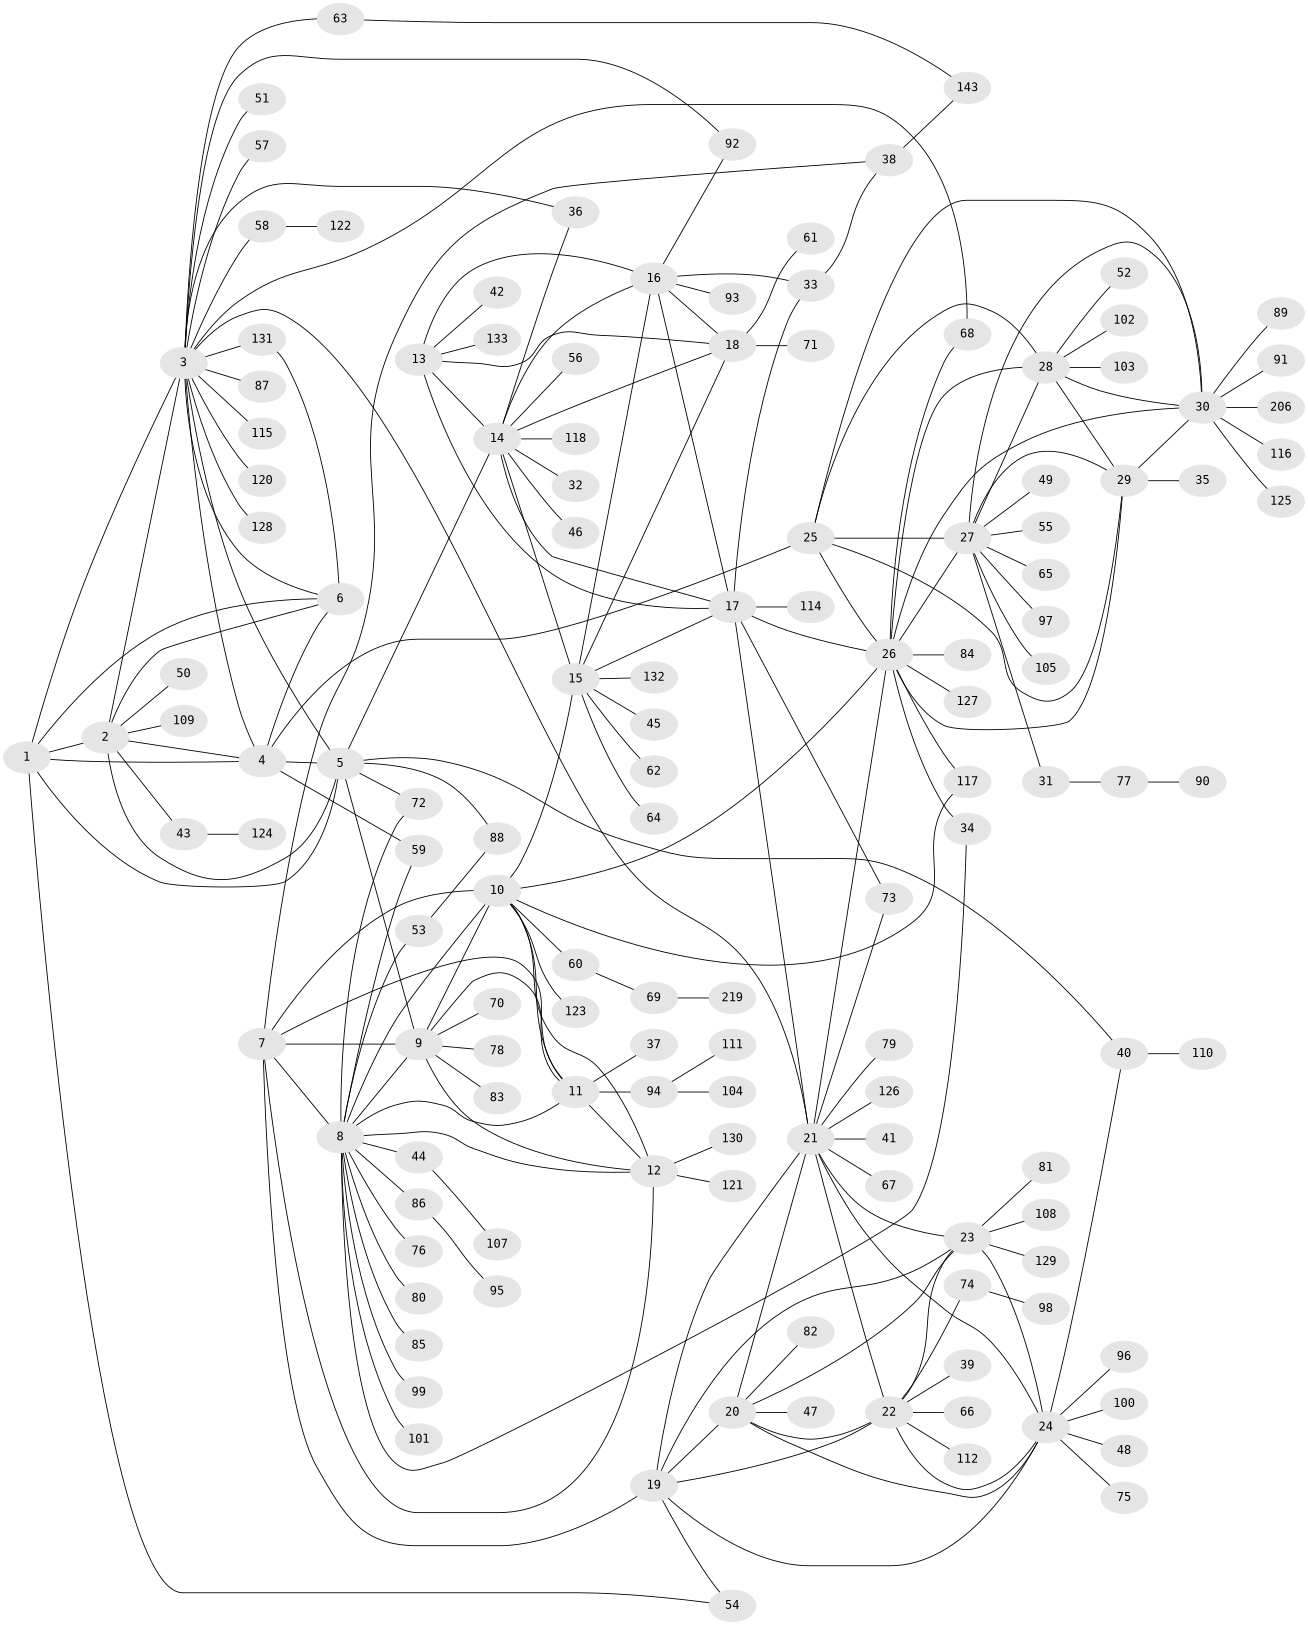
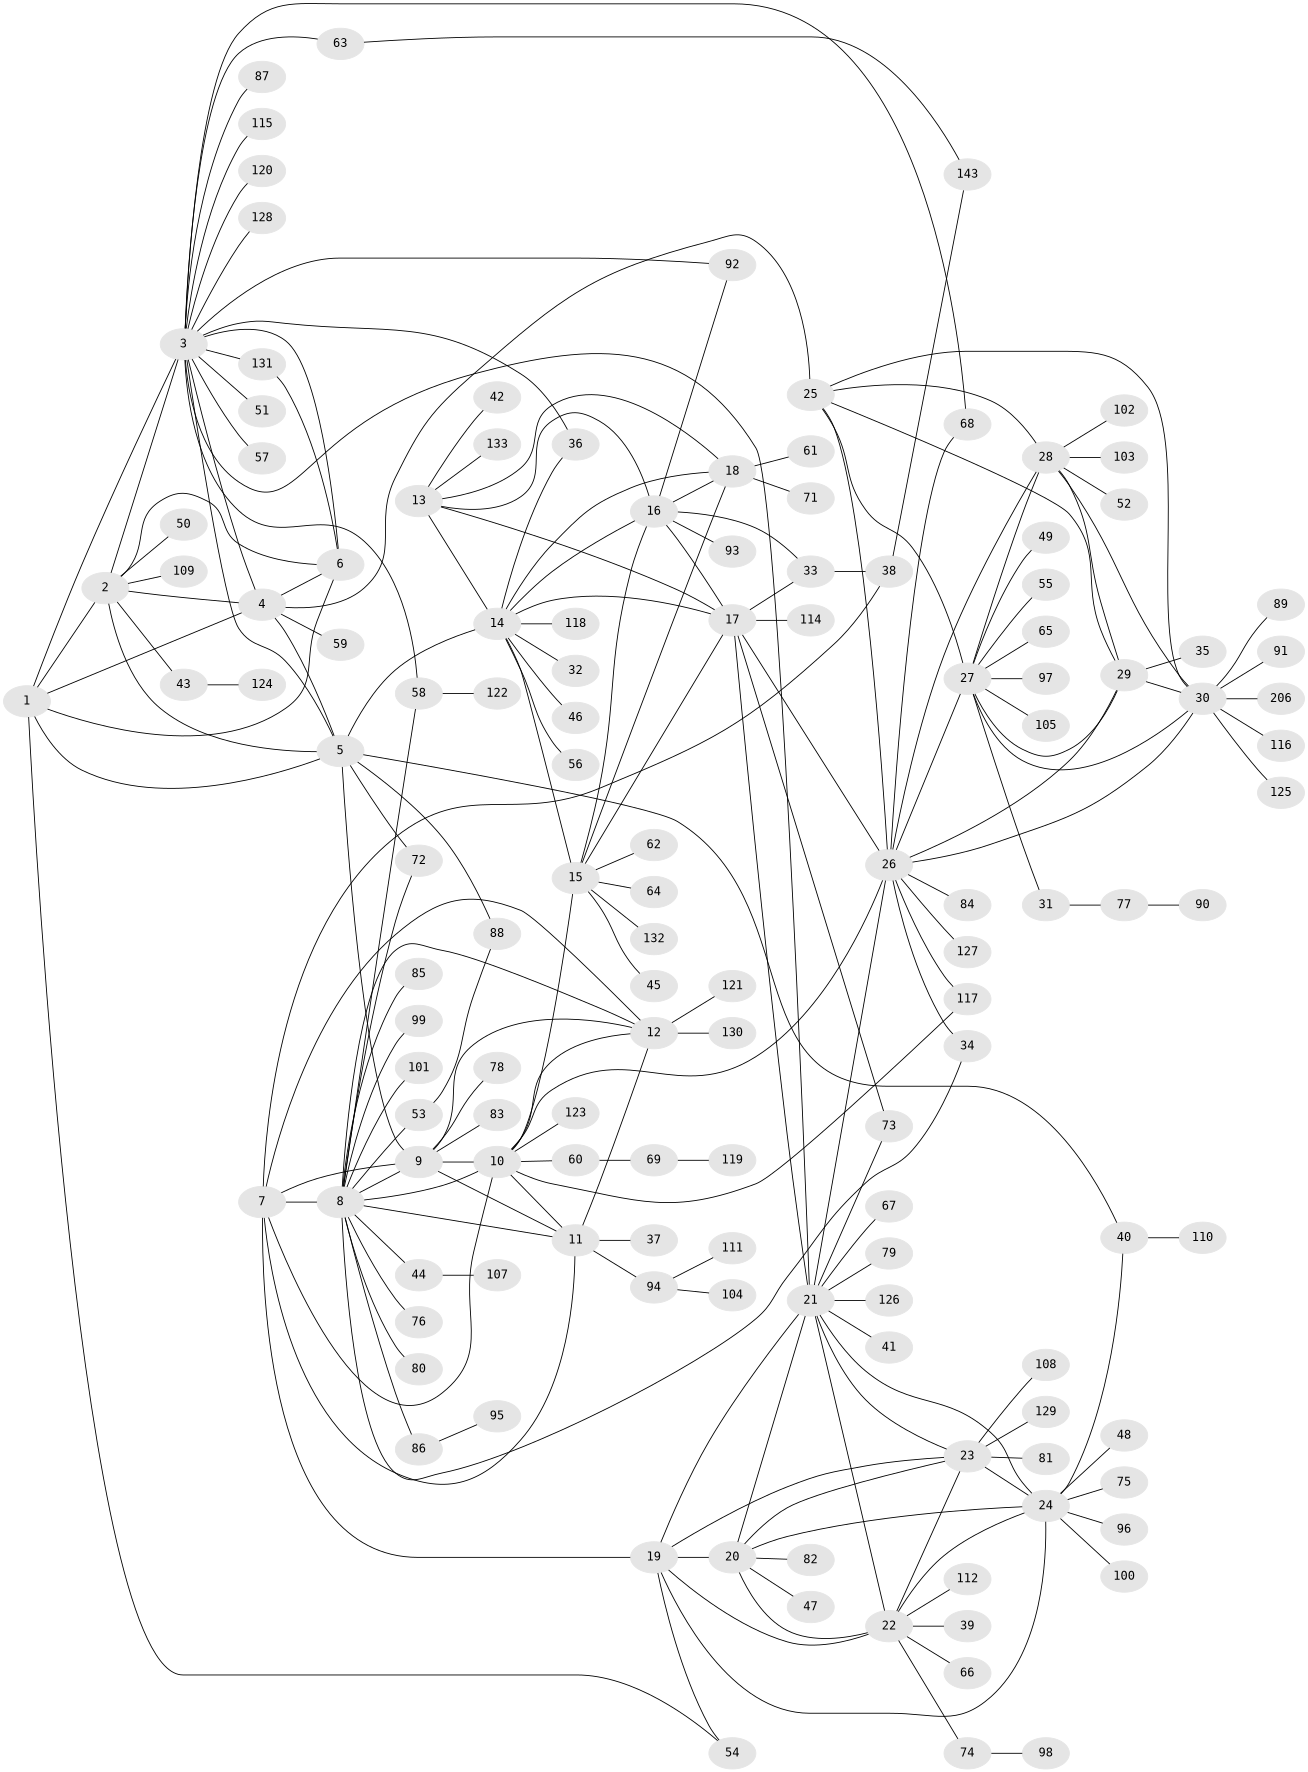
  graph {
    fontname="DejaVu Sans Mono"
    rankdir=LR
    node [color=gray90 fontname="DejaVu Sans Mono" style=filled]
    edge [fontname="DejaVu Sans Mono"]
    1
    2
    3
    4
    5
    6
    54
    43
    50
    109
    21
    36
    51
    57
    58
    63
    68
    87
    92
    115
    120
    128
    131
    25
    59
    9
    14
    40
    72
    88
    124
    26
    73
    22
    23
    24
    41
    67
    79
    126
    122
    n42 [label=143]
    27
    28
    29
    30
    10
    11
    12
-   70
    78
    83
    15
    16
    17
    18
    32
    46
    56
    118
    110
    7
    8
    19
    38
    34
    44
    53
    76
    80
    85
    86
    99
    101
    60
    117
    123
    37
    94
    121
    130
    20
    107
    95
    45
    62
    64
    132
    84
    127
    69
    104
    111
    13
    42
    133
    33
    93
    114
    61
    71
    47
    82
    39
    66
    74
    112
    81
    108
    129
    48
    75
    96
    100
    98
    31
    49
    55
    65
    97
    105
    52
    102
    103
    35
    89
    91
    n128 [label=206]
    116
    125
    77
    90
-   119 [label=219]
+   119
    1 -- 2
    1 -- 3
    1 -- 4
    1 -- 5
    1 -- 6
    1 -- 54
    2 -- 3
    2 -- 4
    2 -- 5
    2 -- 6
    2 -- 43
    2 -- 50
    2 -- 109
    3 -- 4
    3 -- 5
    3 -- 6
    3 -- 21
    3 -- 36
    3 -- 51
    3 -- 57
    3 -- 58
    3 -- 63
    3 -- 68
    3 -- 87
    3 -- 92
    3 -- 115
    3 -- 120
    3 -- 128
    3 -- 131
    4 -- 5
    4 -- 6
    4 -- 25
    4 -- 59
    5 -- 9
    5 -- 14
    5 -- 40
    5 -- 72
    5 -- 88
    43 -- 124
    21 -- 26
    21 -- 73
    21 -- 22
    21 -- 23
    21 -- 24
    21 -- 41
    21 -- 67
    21 -- 79
    21 -- 126
    58 -- 122
    63 -- n42
    131 -- 6
    25 -- 26
    25 -- 27
    25 -- 28
    25 -- 29
    25 -- 30
    9 -- 10
    9 -- 11
    9 -- 12
-   9 -- 70
    9 -- 78
    9 -- 83
    14 -- 36
    14 -- 15
    14 -- 16
    14 -- 17
    14 -- 18
    14 -- 32
    14 -- 46
    14 -- 56
    14 -- 118
    40 -- 110
    26 -- 68
    26 -- 27
    26 -- 28
    26 -- 29
    26 -- 30
    26 -- 34
    26 -- 117
    26 -- 84
    26 -- 127
    22 -- 23
    22 -- 24
    22 -- 39
    22 -- 66
    22 -- 74
    22 -- 112
    23 -- 24
    23 -- 81
    23 -- 108
    23 -- 129
    24 -- 40
    24 -- 48
    24 -- 75
    24 -- 96
    24 -- 100
    27 -- 28
    27 -- 29
    27 -- 30
    27 -- 31
    27 -- 49
    27 -- 55
    27 -- 65
    27 -- 97
    27 -- 105
    28 -- 29
    28 -- 30
    28 -- 52
    28 -- 102
    28 -- 103
    29 -- 30
    29 -- 35
    30 -- 89
    30 -- 91
    30 -- n128
    30 -- 116
    30 -- 125
    10 -- 26
    10 -- 11
    10 -- 12
    10 -- 15
    10 -- 60
    10 -- 117
    10 -- 123
    11 -- 12
    11 -- 37
    11 -- 94
    12 -- 121
    12 -- 130
    15 -- 16
    15 -- 17
    15 -- 18
    15 -- 45
    15 -- 62
    15 -- 64
    15 -- 132
    16 -- 92
    16 -- 17
    16 -- 18
    16 -- 33
    16 -- 93
    17 -- 21
    17 -- 26
    17 -- 73
    17 -- 33
    17 -- 114
    18 -- 61
    18 -- 71
    7 -- 9
    7 -- 10
    7 -- 11
    7 -- 12
    7 -- 8
    7 -- 19
    7 -- 38
-   8 -- 59
+   8 -- 58
    8 -- 9
    8 -- 72
    8 -- 10
    8 -- 11
    8 -- 12
    8 -- 34
    8 -- 44
    8 -- 53
    8 -- 76
    8 -- 80
    8 -- 85
    8 -- 86
    8 -- 99
    8 -- 101
    19 -- 54
    19 -- 21
    19 -- 22
    19 -- 23
    19 -- 24
    19 -- 20
    38 -- n42
    44 -- 107
    53 -- 88
    86 -- 95
    60 -- 69
    94 -- 104
    94 -- 111
    20 -- 21
    20 -- 22
    20 -- 23
    20 -- 24
    20 -- 47
    20 -- 82
    69 -- 119
    13 -- 14
    13 -- 16
    13 -- 17
    13 -- 18
    13 -- 42
    13 -- 133
    33 -- 38
    74 -- 98
    31 -- 77
    77 -- 90
  }
